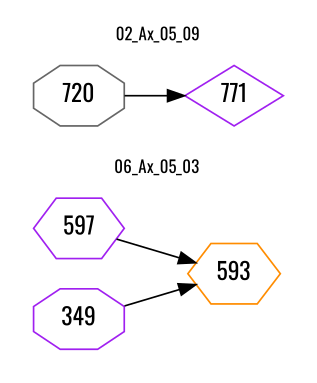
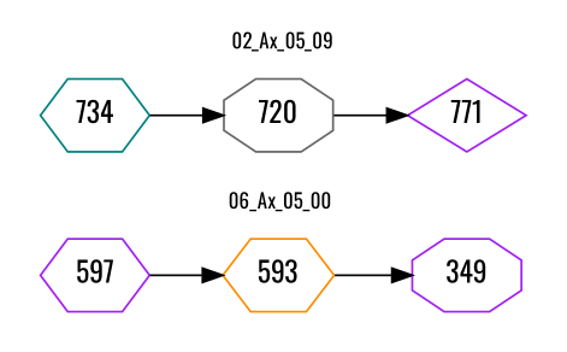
  digraph {
    fontname=Oswald
    rankdir=LR
    node [color=purple fontname=Oswald shape=hexagon]
    edge [color=black fontname=Oswald]
    n1 [label=597]
    n2 [color=darkorange label=593]
    n3 [label=349 shape=octagon]
+   n4 [color=teal label=734]
    n5 [color=gray40 label=720 shape=octagon]
    n6 [label=771 shape=diamond]
    subgraph cluster_1 {
      color=white
      fontsize=10
-     label="06_Ax_05_03"
+     label="06_Ax_05_00"
      n1
      n2
      n3
    }
    subgraph cluster_2 {
      color=white
      fontsize=10
      label="02_Ax_05_09"
+     n4
      n5
      n6
    }
    n1 -> n2
-   n3 -> n2
+   n2 -> n3
+   n4 -> n5
    n5 -> n6
  }
